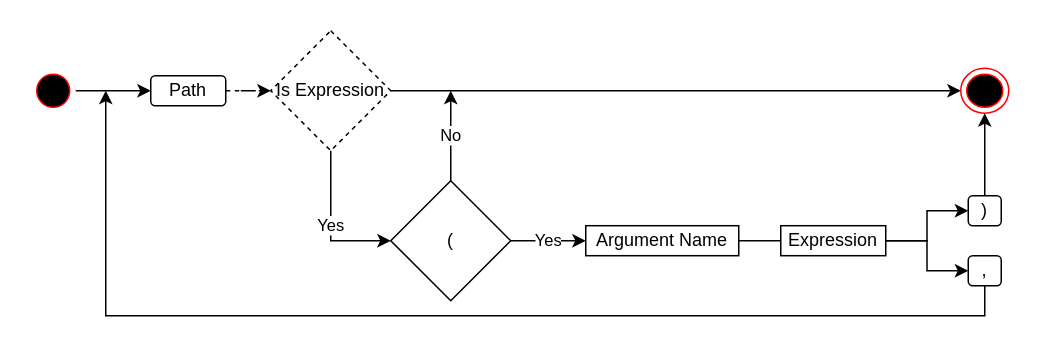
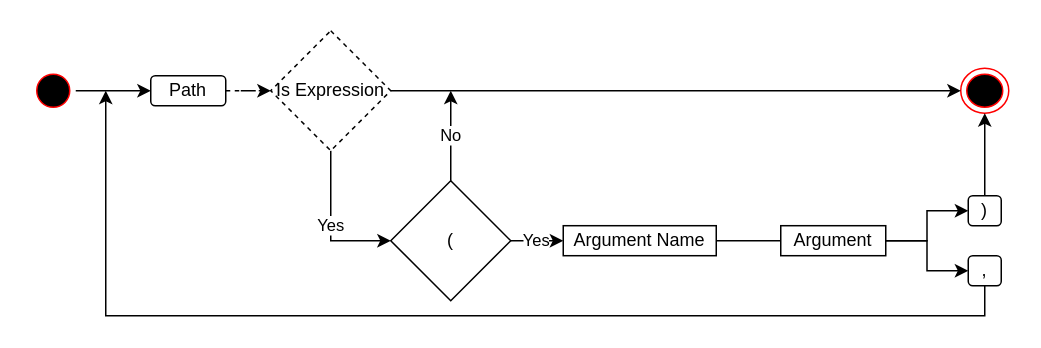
  <mxCell id="0" />
  <mxCell id="1" parent="0" />
  <mxCell id="2" style="edgeStyle=orthogonalEdgeStyle;rounded=0;orthogonalLoop=1;jettySize=auto;html=1;entryX=0;entryY=0.5;entryDx=0;entryDy=0;" edge="1" parent="1" source="3" target="18"><mxGeometry relative="1" as="geometry" /></mxCell>
  <mxCell id="3" value="" style="ellipse;html=1;shape=startState;fillColor=#000000;strokeColor=#ff0000;" parent="1" vertex="1"><mxGeometry x="20" y="45" width="30" height="30" as="geometry" /></mxCell>
  <mxCell id="4" value="" style="ellipse;html=1;shape=endState;fillColor=#000000;strokeColor=#ff0000;" parent="1" vertex="1"><mxGeometry x="640" y="45" width="32" height="30" as="geometry" /></mxCell>
  <mxCell id="5" style="edgeStyle=orthogonalEdgeStyle;rounded=0;orthogonalLoop=1;jettySize=auto;html=1;entryX=0.5;entryY=1;entryDx=0;entryDy=0;" edge="1" parent="1" source="6" target="4"><mxGeometry relative="1" as="geometry" /></mxCell>
  <mxCell id="6" value=")" style="rounded=1;whiteSpace=wrap;html=1;" parent="1" vertex="1"><mxGeometry x="645" y="129.97" width="22" height="20" as="geometry" /></mxCell>
  <mxCell id="7" style="edgeStyle=orthogonalEdgeStyle;rounded=0;orthogonalLoop=1;jettySize=auto;html=1;exitX=0.5;exitY=1;exitDx=0;exitDy=0;" edge="1" parent="1" source="8"><mxGeometry relative="1" as="geometry"><mxPoint x="70" y="60" as="targetPoint" /><Array as="points"><mxPoint x="656" y="210" /><mxPoint x="70" y="210" /></Array></mxGeometry></mxCell>
  <mxCell id="8" value="," style="rounded=1;whiteSpace=wrap;html=1;" parent="1" vertex="1"><mxGeometry x="645" y="169.97" width="22" height="20" as="geometry" /></mxCell>
  <mxCell id="9" style="edgeStyle=orthogonalEdgeStyle;rounded=0;orthogonalLoop=1;jettySize=auto;html=1;entryX=0;entryY=0.5;entryDx=0;entryDy=0;endArrow=none;" edge="1" parent="1" source="10" target="21"><mxGeometry relative="1" as="geometry" /></mxCell>
- <mxCell id="10" value="Argument Name" style="rounded=0;whiteSpace=wrap;html=1;" parent="1" vertex="1"><mxGeometry x="390" y="149.97" width="102" height="20" as="geometry" /></mxCell>
+ <mxCell id="10" value="Argument Name" style="rounded=0;whiteSpace=wrap;html=1;" parent="1" vertex="1"><mxGeometry x="375" y="149.97" width="102" height="20" as="geometry" /></mxCell>
  <mxCell id="11" value="Yes" style="edgeStyle=orthogonalEdgeStyle;rounded=0;orthogonalLoop=1;jettySize=auto;html=1;exitX=0.5;exitY=1;exitDx=0;exitDy=0;entryX=0;entryY=0.5;entryDx=0;entryDy=0;" edge="1" parent="1" source="13" target="16"><mxGeometry relative="1" as="geometry" /></mxCell>
  <mxCell id="12" style="edgeStyle=orthogonalEdgeStyle;rounded=0;orthogonalLoop=1;jettySize=auto;html=1;entryX=0;entryY=0.5;entryDx=0;entryDy=0;" edge="1" parent="1" source="13" target="4"><mxGeometry relative="1" as="geometry" /></mxCell>
  <mxCell id="13" value="Is Expression" style="rhombus;whiteSpace=wrap;html=1;dashed=1;" vertex="1" parent="1"><mxGeometry x="180" y="20" width="80" height="80" as="geometry" /></mxCell>
  <mxCell id="14" value="No" style="edgeStyle=orthogonalEdgeStyle;rounded=0;orthogonalLoop=1;jettySize=auto;html=1;" edge="1" parent="1" source="16"><mxGeometry relative="1" as="geometry"><mxPoint x="300" y="60" as="targetPoint" /></mxGeometry></mxCell>
  <mxCell id="15" value="Yes" style="edgeStyle=orthogonalEdgeStyle;rounded=0;orthogonalLoop=1;jettySize=auto;html=1;entryX=0;entryY=0.5;entryDx=0;entryDy=0;" edge="1" parent="1" source="16" target="10"><mxGeometry relative="1" as="geometry" /></mxCell>
  <mxCell id="16" value="(" style="rhombus;whiteSpace=wrap;html=1;" vertex="1" parent="1"><mxGeometry x="260" y="119.97" width="80" height="80" as="geometry" /></mxCell>
  <mxCell id="17" style="edgeStyle=orthogonalEdgeStyle;rounded=0;orthogonalLoop=1;jettySize=auto;html=1;entryX=0;entryY=0.5;entryDx=0;entryDy=0;dashed=1;" edge="1" parent="1" source="18" target="13"><mxGeometry relative="1" as="geometry" /></mxCell>
  <mxCell id="18" value="Path" style="whiteSpace=wrap;html=1;rounded=1;" vertex="1" parent="1"><mxGeometry x="100" y="50" width="50" height="20" as="geometry" /></mxCell>
  <mxCell id="19" style="edgeStyle=orthogonalEdgeStyle;rounded=0;orthogonalLoop=1;jettySize=auto;html=1;entryX=0;entryY=0.5;entryDx=0;entryDy=0;" edge="1" parent="1" source="21" target="6"><mxGeometry relative="1" as="geometry" /></mxCell>
  <mxCell id="20" style="edgeStyle=orthogonalEdgeStyle;rounded=0;orthogonalLoop=1;jettySize=auto;html=1;entryX=0;entryY=0.5;entryDx=0;entryDy=0;" edge="1" parent="1" source="21" target="8"><mxGeometry relative="1" as="geometry" /></mxCell>
- <mxCell id="21" value="Expression" style="rounded=0;whiteSpace=wrap;html=1;" vertex="1" parent="1"><mxGeometry x="520" y="149.97" width="70" height="20" as="geometry" /></mxCell>
+ <mxCell id="21" value="Argument" style="rounded=0;whiteSpace=wrap;html=1;" vertex="1" parent="1"><mxGeometry x="520" y="149.97" width="70" height="20" as="geometry" /></mxCell>
